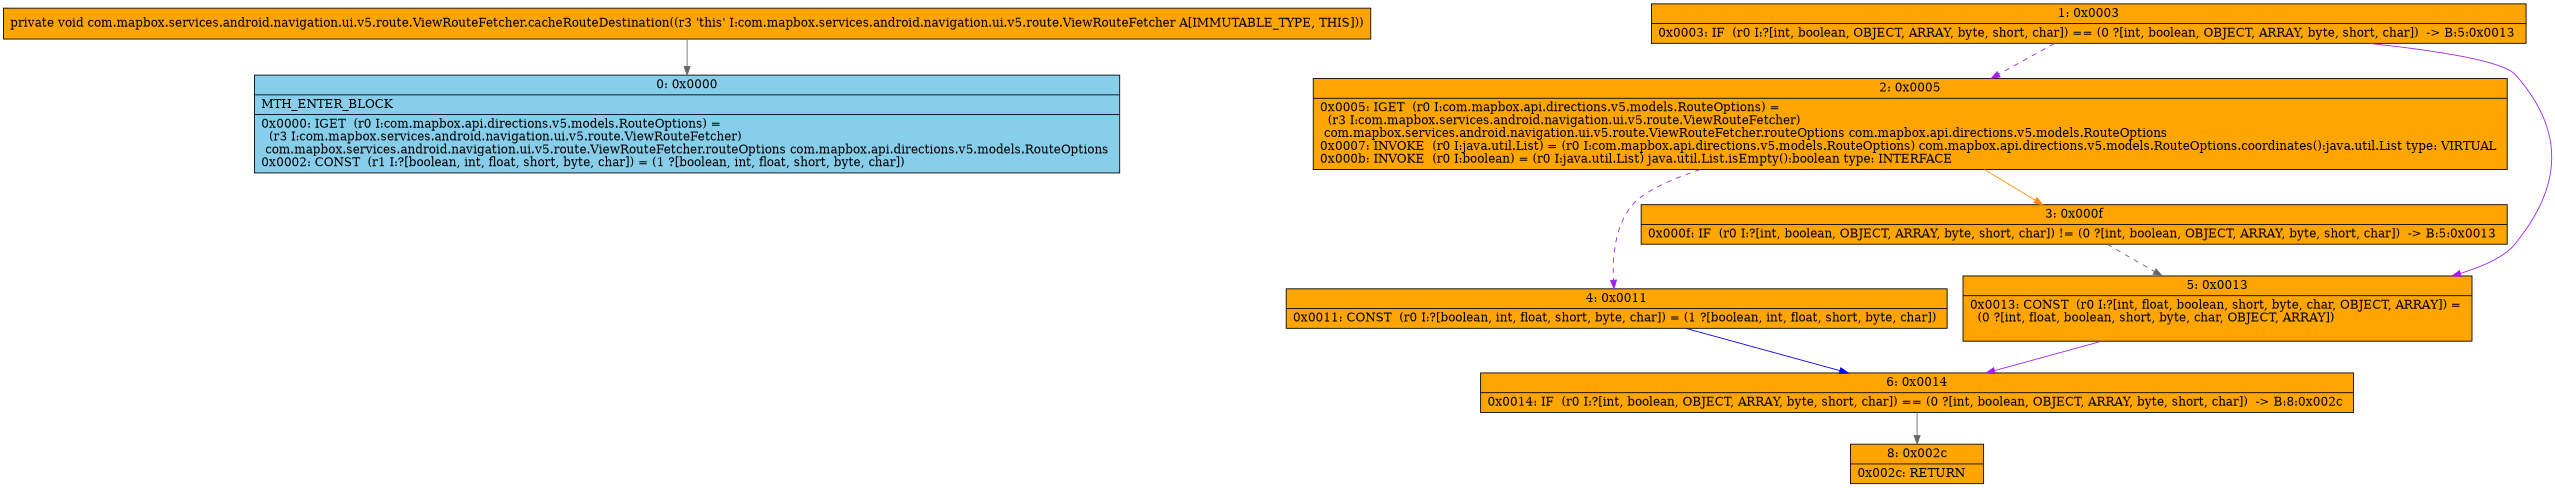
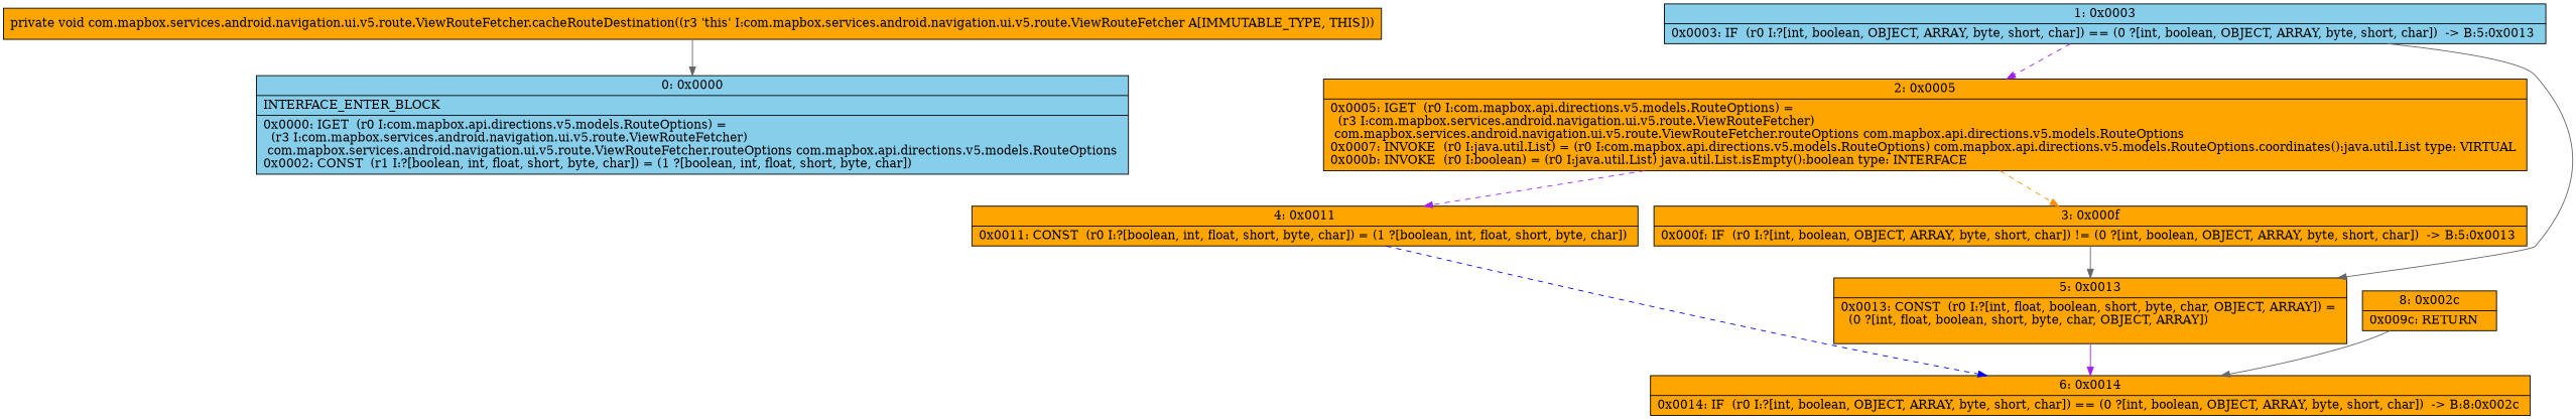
  digraph {
    node [fillcolor=orange shape=record style=filled]
    edge [color=purple]
-   n1 [fillcolor=skyblue label="{0\:\ 0x0000|MTH_ENTER_BLOCK\l|0x0000: IGET  (r0 I:com.mapbox.api.directions.v5.models.RouteOptions) = \l  (r3 I:com.mapbox.services.android.navigation.ui.v5.route.ViewRouteFetcher)\l com.mapbox.services.android.navigation.ui.v5.route.ViewRouteFetcher.routeOptions com.mapbox.api.directions.v5.models.RouteOptions \l0x0002: CONST  (r1 I:?[boolean, int, float, short, byte, char]) = (1 ?[boolean, int, float, short, byte, char]) \l}"]
-   n2 [label="{1\:\ 0x0003|0x0003: IF  (r0 I:?[int, boolean, OBJECT, ARRAY, byte, short, char]) == (0 ?[int, boolean, OBJECT, ARRAY, byte, short, char])  \-\> B:5:0x0013 \l}"]
+   n1 [fillcolor=skyblue label="{0\:\ 0x0000|INTERFACE_ENTER_BLOCK\l|0x0000: IGET  (r0 I:com.mapbox.api.directions.v5.models.RouteOptions) = \l  (r3 I:com.mapbox.services.android.navigation.ui.v5.route.ViewRouteFetcher)\l com.mapbox.services.android.navigation.ui.v5.route.ViewRouteFetcher.routeOptions com.mapbox.api.directions.v5.models.RouteOptions \l0x0002: CONST  (r1 I:?[boolean, int, float, short, byte, char]) = (1 ?[boolean, int, float, short, byte, char]) \l}"]
+   n2 [fillcolor=skyblue label="{1\:\ 0x0003|0x0003: IF  (r0 I:?[int, boolean, OBJECT, ARRAY, byte, short, char]) == (0 ?[int, boolean, OBJECT, ARRAY, byte, short, char])  \-\> B:5:0x0013 \l}"]
    n3 [label="{2\:\ 0x0005|0x0005: IGET  (r0 I:com.mapbox.api.directions.v5.models.RouteOptions) = \l  (r3 I:com.mapbox.services.android.navigation.ui.v5.route.ViewRouteFetcher)\l com.mapbox.services.android.navigation.ui.v5.route.ViewRouteFetcher.routeOptions com.mapbox.api.directions.v5.models.RouteOptions \l0x0007: INVOKE  (r0 I:java.util.List) = (r0 I:com.mapbox.api.directions.v5.models.RouteOptions) com.mapbox.api.directions.v5.models.RouteOptions.coordinates():java.util.List type: VIRTUAL \l0x000b: INVOKE  (r0 I:boolean) = (r0 I:java.util.List) java.util.List.isEmpty():boolean type: INTERFACE \l}"]
    n4 [label="{5\:\ 0x0013|0x0013: CONST  (r0 I:?[int, float, boolean, short, byte, char, OBJECT, ARRAY]) = \l  (0 ?[int, float, boolean, short, byte, char, OBJECT, ARRAY])\l \l}"]
    n5 [label="{3\:\ 0x000f|0x000f: IF  (r0 I:?[int, boolean, OBJECT, ARRAY, byte, short, char]) != (0 ?[int, boolean, OBJECT, ARRAY, byte, short, char])  \-\> B:5:0x0013 \l}"]
    n6 [label="{4\:\ 0x0011|0x0011: CONST  (r0 I:?[boolean, int, float, short, byte, char]) = (1 ?[boolean, int, float, short, byte, char]) \l}"]
    n7 [label="{6\:\ 0x0014|0x0014: IF  (r0 I:?[int, boolean, OBJECT, ARRAY, byte, short, char]) == (0 ?[int, boolean, OBJECT, ARRAY, byte, short, char])  \-\> B:8:0x002c \l}"]
-   n8 [label="{8\:\ 0x002c|0x002c: RETURN   \l}"]
+   n8 [label="{8\:\ 0x002c|0x009c: RETURN   \l}"]
    n9 [label="{private void com.mapbox.services.android.navigation.ui.v5.route.ViewRouteFetcher.cacheRouteDestination((r3 'this' I:com.mapbox.services.android.navigation.ui.v5.route.ViewRouteFetcher A[IMMUTABLE_TYPE, THIS])) }"]
    n2 -> n3 [style=dashed]
-   n2 -> n4
-   n3 -> n5 [color=darkorange]
+   n2 -> n4 [color=gray40]
+   n3 -> n5 [color=darkorange style=dashed]
    n3 -> n6 [style=dashed]
    n4 -> n7
-   n5 -> n4 [color=gray40 style=dashed]
-   n6 -> n7 [color=blue]
-   n7 -> n8 [color=gray40]
+   n5 -> n4 [color=gray40]
+   n6 -> n7 [color=blue style=dashed]
+   n8 -> n7 [color=gray40]
    n9 -> n1 [color=gray40]
  }
